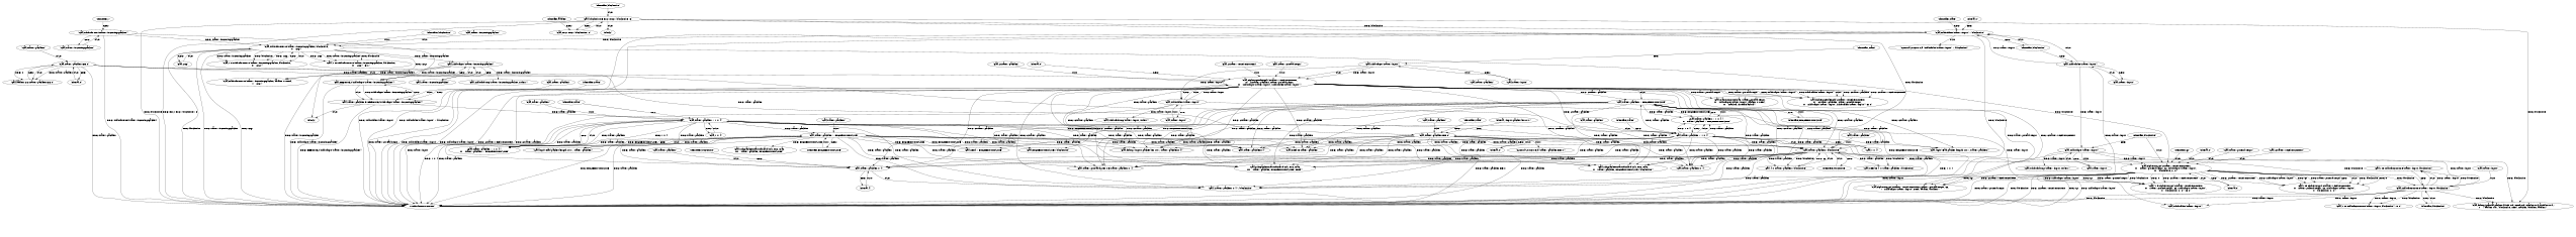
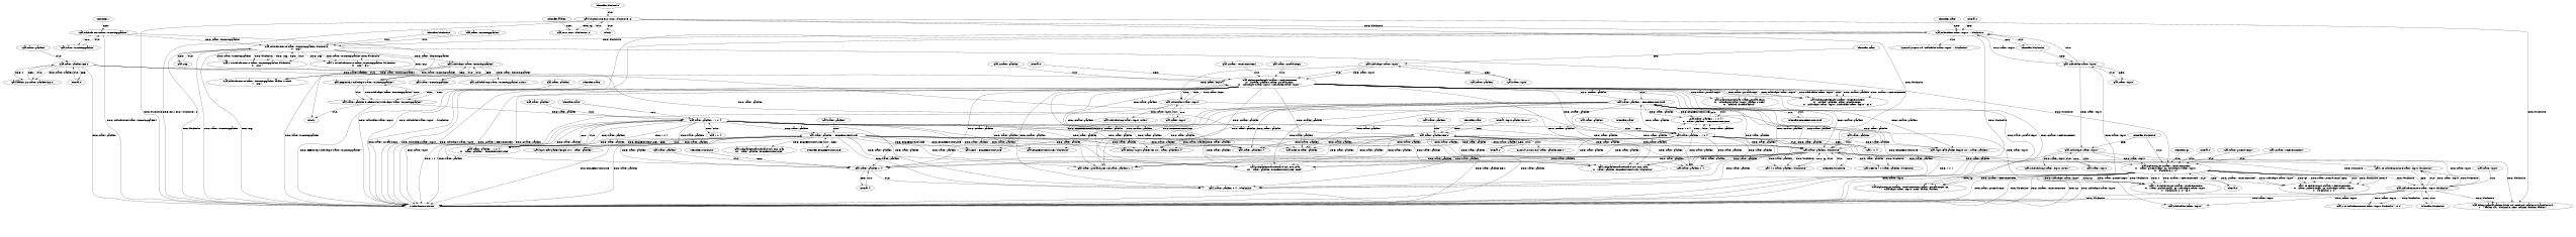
  digraph {
    n1 [label="(Call,state->packlen + 4)"]
    n2 [label="(Literal,4)"]
    n3 [label="(Call,(state->packlen + 4) / block_size)"]
    n4 [label="(Call,state->packlen - block_size)"]
    n5 [label="(Call,4 + state->packlen - block_size)"]
    n6 [label="(Call,state->p_read.bytes += state->packlen + 4)"]
    n7 [label="(Identifier,block_size)"]
    n8 [label="(Call,ssh_packet_start_discard(ssh, enc, mac,\n\t\t\t    state->packlen, PACKET_MAX_SIZE - need))"]
    n9 [label="(Call,debug(\"partial packet: block %d, need %d, maclen %d, authlen %d,\"\n\t    \" aadlen %d\", block_size, need, maclen, authlen, aadlen))"]
    n10 [label="(Call,need = 4 + state->packlen - block_size)"]
    n11 [label="(Call,ssh_packet_start_discard(ssh, enc, mac,\n\t\t    state->packlen, PACKET_MAX_SIZE - block_size))"]
    n12 [label="(MethodReturn,PEEK)"]
    n13 [label="(Call,state->packlen + 4)"]
    n14 [label="(Call,cipher_get_length(&state->receive_context,\n\t\t    &state->packlen, state->p_read.seqnr,\n\t\t    sshbuf_ptr(state->input), sshbuf_len(state->input)))"]
    n15 [label="(Call,sshbuf_len(state->input))"]
    n16 [label="(Call,state->packlen > PACKET_MAX_SIZE)"]
    n17 [label="(Call,state->packlen < 1 + 4)"]
    n18 [label="(Call,need = state->packlen)"]
    n19 [label="(Call,mac_compute(mac, state->p_read.seqnr,\n\t\t    sshbuf_ptr(state->input), aadlen + need,\n\t\t    macbuf, sizeof(macbuf)))"]
    n20 [label="(Call,cipher_crypt(&state->receive_context, state->p_read.seqnr, cp,\n\t    sshbuf_ptr(state->input), need, aadlen, authlen))"]
    n21 [label="(Call,cipher_get_length(&state->receive_context,\n\t\t    &state->packlen, state->p_read.seqnr,\n\t\t    sshbuf_ptr(state->input), sshbuf_len(state->input)) != 0)"]
    n22 [label="(Call,debug(\"input: packet len %u\", state->packlen+4))"]
    n23 [label="(Call,logit(\"Bad packet length %u.\", state->packlen))"]
    n24 [label="(Call,state->packlen+4)"]
    n25 [label="(Call,sshbuf_dump(state->input, stderr))"]
    n26 [label="(Call,state->input)"]
    n27 [label="(Call,sshbuf_len(state->input))"]
    n28 [label="(Call,need > PACKET_MAX_SIZE)"]
    n29 [label="(Call,state->packlen < 1 + 4 ||\n\t\t    state->packlen > PACKET_MAX_SIZE)"]
    n30 [label="(Call,PACKET_MAX_SIZE - block_size)"]
    n31 [label="(Identifier,PACKET_MAX_SIZE)"]
    n32 [label="(Call,1 + 4)"]
    n33 [label="(Call,state->packlen == 0)"]
    n34 [label="(Call,state->packlen == 0)"]
    n35 [label="(Call,aadlen && state->packlen == 0)"]
    n36 [label="(Literal,0)"]
    n37 [label="(Literal,0)"]
    n38 [label="(ControlStructure,if (state->packlen == 0))"]
    n39 [label="(Call,sshbuf_ptr(state->input))"]
    n40 [label="(Call,state->input)"]
    n41 [label="(Call,state->packlen < 1 + 4)"]
    n42 [label="(Call,state->packlen > PACKET_MAX_SIZE)"]
    n43 [label="(Call,1 + 4)"]
    n44 [label="(Call,state->packlen < 1 + 4 ||\n\t\t    state->packlen > PACKET_MAX_SIZE)"]
    n45 [label="(Call,logit(\"Bad packet length %u.\", state->packlen))"]
    n46 [label="(Call,ssh_packet_start_discard(ssh, enc, mac,\n\t\t\t    state->packlen, PACKET_MAX_SIZE))"]
    n47 [label="(Identifier,PACKET_MAX_SIZE)"]
    n48 [label="(Call,state->packlen = PEEK_U32(sshbuf_ptr(state->incoming_packet)))"]
    n49 [label="(Call,PEEK_U32(sshbuf_ptr(state->incoming_packet)))"]
    n50 [label="(Block,)"]
    n51 [label="(Call,sshbuf_ptr(state->incoming_packet))"]
    n52 [label="(Call,sshbuf_reserve(state->incoming_packet, aadlen + need,\n\t    &cp))"]
    n53 [label="(Call,state->incoming_packet)"]
    n54 [label="(Call,sshbuf_dump(state->incoming_packet, stderr))"]
    n55 [label="(Call,sshbuf_reserve(state->incoming_packet, block_size,\n\t\t    &cp))"]
    n56 [label="(Call,cipher_crypt(&state->receive_context,\n\t\t    state->p_send.seqnr, cp, sshbuf_ptr(state->input),\n\t\t    block_size, 0, 0))"]
    n57 [label="(Call,r = sshbuf_reserve(state->incoming_packet, block_size,\n\t\t    &cp))"]
    n58 [label="(Call,(r = sshbuf_reserve(state->incoming_packet, block_size,\n\t\t    &cp)) != 0)"]
    n59 [label="(Call,&cp)"]
    n60 [label="(Call,sshbuf_consume(state->input, block_size))"]
    n61 [label="(Call,(r = cipher_crypt(&state->receive_context,\n\t\t    state->p_send.seqnr, cp, sshbuf_ptr(state->input),\n\t\t    block_size, 0, 0)) != 0)"]
    n62 [label="(Literal,0)"]
    n63 [label="(Call,r = cipher_crypt(&state->receive_context,\n\t\t    state->p_send.seqnr, cp, sshbuf_ptr(state->input),\n\t\t    block_size, 0, 0))"]
    n64 [label="(Call,sshbuf_reset(state->incoming_packet))"]
    n65 [label="(Call,state->incoming_packet)"]
    n66 [label="(Call,sshbuf_len(state->input) < block_size)"]
    n67 [label="(ControlStructure,if (sshbuf_len(state->input) < block_size))"]
    n68 [label="(Identifier,block_size)"]
    n69 [label="(Call,sshbuf_len(state->input))"]
    n70 [label="(Call,sshbuf_ptr(state->input))"]
    n71 [label="(Call,state->input)"]
    n72 [label="(Call,sshbuf_dump(state->input, stderr))"]
    n73 [label="(Call,state->input)"]
    n74 [label="(Call,block_size = enc ? enc->block_size : 8)"]
    n75 [label="(Block,)"]
    n76 [label="(Call,enc ? enc->block_size : 8)"]
    n77 [label="(Identifier,block_size)"]
    n78 [label="(Call,r = sshbuf_consume(state->input, block_size))"]
    n79 [label="(Call,(r = sshbuf_consume(state->input, block_size)) != 0)"]
    n80 [label="(Call,state->packlen)"]
    n81 [label="(Call,state->packlen)"]
    n82 [label="(Identifier,state)"]
    n83 [label="(Call,state->packlen)"]
    n84 [label="(Literal,\"input: packet len %u\")"]
    n85 [label="(Call,state->packlen)"]
    n86 [label="(Call,&state->receive_context)"]
    n87 [label="(Identifier,block_size)"]
    n88 [label="(Identifier,cp)"]
    n89 [label="(Call,state->input)"]
    n90 [label="(Identifier,state)"]
    n91 [label="(Identifier,state)"]
    n92 [label="(Call,state->packlen)"]
    n93 [label="(Identifier,state)"]
    n94 [label="(Call,state->p_read.seqnr)"]
    n95 [label="(Identifier,block_size)"]
    n96 [label="(Call,&state->packlen)"]
    n97 [label="(Call,state->packlen)"]
    n98 [label="(Identifier,r)"]
    n99 [label="(Call,state->packlen)"]
    n100 [label="(Identifier,block_size)"]
    n101 [label="(Literal,0)"]
    n102 [label="(Identifier,state)"]
    n103 [label="(Call,state->p_send.seqnr)"]
    n104 [label="(Identifier,block_size)"]
    n105 [label="(Literal,0)"]
    n106 [label="(Call,state->packlen)"]
    n107 [label="(Call,&state->receive_context)"]
    n108 [label="(Call,state->packlen)"]
    n109 [label="(Call,state->incoming_packet)"]
    n110 [label="(Identifier,aadlen)"]
    n111 [label="(Identifier,state)"]
    n112 [label="(Literal,0)"]
    n1 -> n2 [label="CFG: "]
    n1 -> n3 [label="AST: "]
    n2 -> n1 [label="AST: "]
    n4 -> n1 [label="DDG: state->packlen"]
    n4 -> n3 [label="DDG: state->packlen"]
    n4 -> n5 [label="AST: "]
    n4 -> n5 [label="DDG: state->packlen"]
    n4 -> n5 [label="DDG: block_size"]
    n4 -> n6 [label="DDG: state->packlen"]
    n4 -> n7 [label="CFG: "]
    n4 -> n8 [label="DDG: state->packlen"]
    n4 -> n9 [label="DDG: block_size"]
    n4 -> n10 [label="DDG: state->packlen"]
    n4 -> n10 [label="DDG: block_size"]
    n4 -> n11 [label="DDG: state->packlen"]
-   n4 -> n12 [label="DDG: state->packlen"]
+   n4 -> n78 [label="DDG: state->packlen"]
    n4 -> n13 [label="DDG: state->packlen"]
    n5 -> n4 [label="DDG: cp"]
    n7 -> n4 [label="AST: "]
    n14 -> n1 [label="DDG: &state->packlen"]
    n14 -> n3 [label="DDG: &state->packlen"]
    n14 -> n4 [label="DDG: &state->packlen"]
    n14 -> n6 [label="DDG: &state->packlen"]
    n14 -> n8 [label="DDG: &state->packlen"]
    n14 -> n11 [label="DDG: &state->packlen"]
    n14 -> n12 [label="DDG: state->p_read.seqnr"]
    n14 -> n12 [label="DDG: sshbuf_len(state->input)"]
    n14 -> n12 [label="DDG: sshbuf_ptr(state->input)"]
    n14 -> n12 [label="DDG: &state->receive_context"]
    n14 -> n12 [label="DDG: &state->packlen"]
    n14 -> n13 [label="DDG: &state->packlen"]
    n14 -> n15 [label="CFG: "]
    n14 -> n16 [label="DDG: &state->packlen"]
    n14 -> n17 [label="DDG: &state->packlen"]
    n14 -> n18 [label="DDG: &state->packlen"]
    n14 -> n19 [label="DDG: state->p_read.seqnr"]
    n14 -> n20 [label="DDG: &state->receive_context"]
    n14 -> n20 [label="DDG: state->p_read.seqnr"]
    n14 -> n21 [label="AST: "]
    n14 -> n21 [label="DDG: &state->packlen"]
    n14 -> n21 [label="DDG: &state->receive_context"]
    n14 -> n21 [label="DDG: state->p_read.seqnr"]
    n14 -> n21 [label="DDG: sshbuf_ptr(state->input)"]
    n14 -> n21 [label="DDG: sshbuf_len(state->input)"]
    n14 -> n22 [label="DDG: &state->packlen"]
    n14 -> n23 [label="DDG: &state->packlen"]
    n14 -> n24 [label="DDG: &state->packlen"]
    n15 -> n12 [label="DDG: state->input"]
    n15 -> n14 [label="AST: "]
    n15 -> n14 [label="DDG: state->input"]
    n15 -> n25 [label="DDG: state->input"]
    n15 -> n26 [label="CFG: "]
    n15 -> n27 [label="DDG: state->input"]
    n16 -> n1 [label="DDG: state->packlen"]
    n16 -> n3 [label="DDG: state->packlen"]
    n16 -> n4 [label="DDG: state->packlen"]
    n16 -> n6 [label="DDG: state->packlen"]
    n16 -> n8 [label="DDG: state->packlen"]
    n16 -> n11 [label="DDG: state->packlen"]
    n16 -> n12 [label="DDG: PACKET_MAX_SIZE"]
    n16 -> n13 [label="DDG: state->packlen"]
    n16 -> n18 [label="DDG: state->packlen"]
    n16 -> n22 [label="DDG: state->packlen"]
    n16 -> n23 [label="DDG: state->packlen"]
    n16 -> n24 [label="DDG: state->packlen"]
    n16 -> n28 [label="DDG: PACKET_MAX_SIZE"]
    n16 -> n29 [label="AST: "]
    n16 -> n29 [label="DDG: state->packlen"]
    n16 -> n29 [label="DDG: PACKET_MAX_SIZE"]
    n16 -> n30 [label="DDG: PACKET_MAX_SIZE"]
    n16 -> n31 [label="CFG: "]
    n17 -> n1 [label="DDG: state->packlen"]
    n17 -> n3 [label="DDG: state->packlen"]
    n17 -> n4 [label="DDG: state->packlen"]
    n17 -> n6 [label="DDG: state->packlen"]
    n17 -> n8 [label="DDG: state->packlen"]
    n17 -> n11 [label="DDG: state->packlen"]
    n17 -> n12 [label="DDG: 1 + 4"]
    n17 -> n13 [label="DDG: state->packlen"]
    n17 -> n16 [label="DDG: state->packlen"]
    n17 -> n18 [label="DDG: state->packlen"]
    n17 -> n22 [label="DDG: state->packlen"]
    n17 -> n23 [label="DDG: state->packlen"]
    n17 -> n24 [label="DDG: state->packlen"]
    n17 -> n29 [label="AST: "]
    n17 -> n29 [label="DDG: state->packlen"]
    n17 -> n29 [label="DDG: 1 + 4"]
    n17 -> n32 [label="CFG: "]
    n26 -> n15 [label="AST: "]
    n29 -> n16 [label="CFG: "]
    n29 -> n17 [label="CFG: "]
    n31 -> n16 [label="AST: "]
    n32 -> n17 [label="AST: "]
    n33 -> n12 [label="DDG: state->packlen"]
    n33 -> n14 [label="DDG: state->packlen"]
    n33 -> n17 [label="DDG: state->packlen"]
    n33 -> n34 [label="DDG: state->packlen"]
    n33 -> n35 [label="AST: "]
    n33 -> n35 [label="DDG: state->packlen"]
    n33 -> n35 [label="DDG: 0"]
    n33 -> n36 [label="CFG: "]
    n34 -> n1 [label="DDG: state->packlen"]
    n34 -> n3 [label="DDG: state->packlen"]
    n34 -> n4 [label="DDG: state->packlen"]
    n34 -> n6 [label="DDG: state->packlen"]
    n34 -> n8 [label="DDG: state->packlen"]
    n34 -> n11 [label="DDG: state->packlen"]
    n34 -> n12 [label="DDG: state->packlen == 0"]
    n34 -> n12 [label="DDG: state->packlen"]
    n34 -> n13 [label="DDG: state->packlen"]
    n34 -> n18 [label="DDG: state->packlen"]
    n34 -> n22 [label="DDG: state->packlen"]
    n34 -> n24 [label="DDG: state->packlen"]
    n34 -> n37 [label="CFG: "]
    n34 -> n38 [label="AST: "]
    n35 -> n33 [label="CFG: "]
    n36 -> n33 [label="AST: "]
    n37 -> n34 [label="AST: "]
    n39 -> n14 [label="AST: "]
    n39 -> n14 [label="DDG: state->input"]
    n39 -> n15 [label="DDG: state->input"]
    n39 -> n40 [label="CFG: "]
    n40 -> n39 [label="AST: "]
    n41 -> n1 [label="DDG: state->packlen"]
    n41 -> n3 [label="DDG: state->packlen"]
    n41 -> n4 [label="DDG: state->packlen"]
    n41 -> n6 [label="DDG: state->packlen"]
    n41 -> n8 [label="DDG: state->packlen"]
    n41 -> n11 [label="DDG: state->packlen"]
    n41 -> n12 [label="DDG: state->packlen"]
    n41 -> n12 [label="DDG: 1 + 4"]
    n41 -> n13 [label="DDG: state->packlen"]
    n41 -> n18 [label="DDG: state->packlen"]
    n41 -> n22 [label="DDG: state->packlen"]
    n41 -> n24 [label="DDG: state->packlen"]
    n41 -> n42 [label="DDG: state->packlen"]
    n41 -> n43 [label="CFG: "]
    n41 -> n44 [label="AST: "]
    n41 -> n44 [label="DDG: state->packlen"]
    n41 -> n44 [label="DDG: 1 + 4"]
    n41 -> n45 [label="DDG: state->packlen"]
    n42 -> n1 [label="DDG: state->packlen"]
    n42 -> n3 [label="DDG: state->packlen"]
    n42 -> n4 [label="DDG: state->packlen"]
    n42 -> n6 [label="DDG: state->packlen"]
    n42 -> n8 [label="DDG: state->packlen"]
    n42 -> n11 [label="DDG: state->packlen"]
    n42 -> n12 [label="DDG: PACKET_MAX_SIZE"]
    n42 -> n12 [label="DDG: state->packlen"]
    n42 -> n13 [label="DDG: state->packlen"]
    n42 -> n18 [label="DDG: state->packlen"]
    n42 -> n22 [label="DDG: state->packlen"]
    n42 -> n24 [label="DDG: state->packlen"]
    n42 -> n28 [label="DDG: PACKET_MAX_SIZE"]
    n42 -> n30 [label="DDG: PACKET_MAX_SIZE"]
    n42 -> n44 [label="AST: "]
    n42 -> n44 [label="DDG: state->packlen"]
    n42 -> n44 [label="DDG: PACKET_MAX_SIZE"]
    n42 -> n45 [label="DDG: state->packlen"]
    n42 -> n46 [label="DDG: PACKET_MAX_SIZE"]
    n42 -> n47 [label="CFG: "]
    n43 -> n41 [label="AST: "]
    n44 -> n41 [label="CFG: "]
    n44 -> n42 [label="CFG: "]
    n47 -> n42 [label="AST: "]
    n48 -> n12 [label="DDG: PEEK_U32(sshbuf_ptr(state->incoming_packet))"]
    n48 -> n41 [label="DDG: state->packlen"]
    n48 -> n49 [label="CFG: "]
    n48 -> n50 [label="AST: "]
-   n49 -> n12 [label="DDG: sshbuf_ptr(state->incoming_packet)"]
    n49 -> n48 [label="AST: "]
    n49 -> n48 [label="DDG: sshbuf_ptr(state->incoming_packet)"]
    n49 -> n51 [label="CFG: "]
    n51 -> n12 [label="DDG: state->incoming_packet"]
    n51 -> n49 [label="AST: "]
    n51 -> n49 [label="DDG: state->incoming_packet"]
    n51 -> n52 [label="DDG: state->incoming_packet"]
    n51 -> n53 [label="CFG: "]
    n51 -> n54 [label="DDG: state->incoming_packet"]
    n53 -> n51 [label="AST: "]
    n55 -> n12 [label="DDG: block_size"]
    n55 -> n12 [label="DDG: state->incoming_packet"]
    n55 -> n12 [label="DDG: &cp"]
    n55 -> n51 [label="DDG: state->incoming_packet"]
    n55 -> n52 [label="DDG: &cp"]
    n55 -> n56 [label="DDG: block_size"]
    n55 -> n57 [label="AST: "]
    n55 -> n57 [label="DDG: state->incoming_packet"]
    n55 -> n57 [label="DDG: block_size"]
    n55 -> n57 [label="DDG: &cp"]
    n55 -> n58 [label="DDG: state->incoming_packet"]
    n55 -> n58 [label="DDG: block_size"]
    n55 -> n58 [label="DDG: &cp"]
    n55 -> n59 [label="CFG: "]
    n56 -> n12 [label="DDG: state->p_send.seqnr"]
    n56 -> n12 [label="DDG: block_size"]
    n56 -> n12 [label="DDG: &state->receive_context"]
    n56 -> n12 [label="DDG: cp"]
    n56 -> n12 [label="DDG: sshbuf_ptr(state->input)"]
    n56 -> n20 [label="DDG: &state->receive_context"]
    n56 -> n20 [label="DDG: cp"]
    n56 -> n60 [label="DDG: block_size"]
    n56 -> n61 [label="DDG: block_size"]
    n56 -> n61 [label="DDG: 0"]
    n56 -> n61 [label="DDG: &state->receive_context"]
    n56 -> n61 [label="DDG: sshbuf_ptr(state->input)"]
    n56 -> n61 [label="DDG: cp"]
    n56 -> n61 [label="DDG: state->p_send.seqnr"]
    n56 -> n62 [label="CFG: "]
    n56 -> n63 [label="AST: "]
    n56 -> n63 [label="DDG: block_size"]
    n56 -> n63 [label="DDG: 0"]
    n56 -> n63 [label="DDG: &state->receive_context"]
    n56 -> n63 [label="DDG: sshbuf_ptr(state->input)"]
    n56 -> n63 [label="DDG: cp"]
    n56 -> n63 [label="DDG: state->p_send.seqnr"]
    n57 -> n55 [label="CFG: "]
    n59 -> n55 [label="AST: "]
    n60 -> n4 [label="DDG: block_size"]
    n60 -> n9 [label="DDG: block_size"]
    n60 -> n12 [label="DDG: block_size"]
    n60 -> n12 [label="DDG: state->input"]
    n60 -> n27 [label="DDG: state->input"]
    n60 -> n77 [label="CFG: "]
    n60 -> n78 [label="AST: "]
    n60 -> n78 [label="DDG: state->input"]
    n60 -> n78 [label="DDG: block_size"]
    n60 -> n79 [label="DDG: state->input"]
    n60 -> n79 [label="DDG: block_size"]
    n62 -> n56 [label="AST: "]
    n63 -> n56 [label="CFG: "]
    n64 -> n12 [label="DDG: sshbuf_reset(state->incoming_packet)"]
    n64 -> n50 [label="AST: "]
    n64 -> n55 [label="DDG: state->incoming_packet"]
    n64 -> n65 [label="CFG: "]
    n65 -> n64 [label="AST: "]
    n66 -> n12 [label="DDG: sshbuf_len(state->input) < block_size"]
    n66 -> n12 [label="DDG: block_size"]
    n66 -> n12 [label="DDG: sshbuf_len(state->input)"]
    n66 -> n55 [label="DDG: block_size"]
    n66 -> n67 [label="AST: "]
    n66 -> n68 [label="CFG: "]
    n68 -> n66 [label="AST: "]
    n68 -> n69 [label="CFG: "]
    n69 -> n12 [label="DDG: state->input"]
    n69 -> n66 [label="AST: "]
    n69 -> n66 [label="DDG: state->input"]
    n69 -> n70 [label="DDG: state->input"]
    n69 -> n71 [label="CFG: "]
    n70 -> n12 [label="DDG: state->input"]
    n70 -> n56 [label="AST: "]
    n70 -> n56 [label="DDG: state->input"]
    n70 -> n60 [label="DDG: state->input"]
    n70 -> n72 [label="DDG: state->input"]
    n70 -> n73 [label="CFG: "]
    n71 -> n69 [label="AST: "]
    n73 -> n70 [label="AST: "]
    n74 -> n4 [label="DDG: block_size"]
    n74 -> n9 [label="DDG: block_size"]
    n74 -> n12 [label="DDG: enc ? enc->block_size : 8"]
    n74 -> n12 [label="DDG: block_size"]
    n74 -> n66 [label="DDG: block_size"]
    n74 -> n75 [label="AST: "]
-   n74 -> n76 [label="CFG: "]
+   n74 -> n76 [label="DDG: cp"]
    n76 -> n74 [label="AST: "]
    n77 -> n60 [label="AST: "]
    n78 -> n60 [label="CFG: "]
    n80 -> n48 [label="AST: "]
    n81 -> n33 [label="AST: "]
    n82 -> n34 [label="CFG: "]
    n83 -> n4 [label="AST: "]
    n84 -> n34 [label="CFG: "]
    n85 -> n1 [label="AST: "]
    n86 -> n14 [label="AST: "]
    n87 -> n55 [label="AST: "]
    n88 -> n56 [label="AST: "]
    n89 -> n60 [label="AST: "]
    n90 -> n39 [label="CFG: "]
    n91 -> n48 [label="CFG: "]
    n92 -> n41 [label="AST: "]
    n93 -> n41 [label="CFG: "]
    n94 -> n14 [label="AST: "]
    n95 -> n56 [label="AST: "]
    n95 -> n70 [label="CFG: "]
    n96 -> n14 [label="AST: "]
    n97 -> n34 [label="AST: "]
    n98 -> n64 [label="CFG: "]
    n99 -> n17 [label="AST: "]
    n100 -> n74 [label="AST: "]
    n101 -> n56 [label="AST: "]
    n102 -> n66 [label="CFG: "]
    n103 -> n56 [label="AST: "]
    n104 -> n1 [label="CFG: "]
    n105 -> n66 [label="CFG: "]
    n106 -> n16 [label="AST: "]
    n107 -> n56 [label="AST: "]
    n108 -> n42 [label="AST: "]
    n109 -> n55 [label="AST: "]
    n110 -> n76 [label="CFG: "]
    n111 -> n17 [label="CFG: "]
    n112 -> n14 [label="CFG: "]
  }
